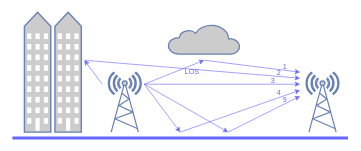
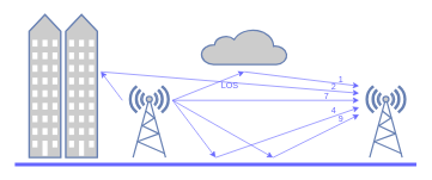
  <mxCell id="0" />
  <mxCell id="1" parent="0" />
  <mxCell id="2" value="" style="fontColor=#0066CC;verticalAlign=top;verticalLabelPosition=bottom;labelPosition=center;align=center;html=1;outlineConnect=0;fillColor=#CCCCCC;strokeColor=#6881B3;gradientColor=none;gradientDirection=north;strokeWidth=2;shape=mxgraph.networks.radio_tower;" vertex="1" parent="1"><mxGeometry x="510" y="120" width="55" height="100" as="geometry" /></mxCell>
  <mxCell id="3" value="" style="fontColor=#0066CC;verticalAlign=top;verticalLabelPosition=bottom;labelPosition=center;align=center;html=1;outlineConnect=0;fillColor=#CCCCCC;strokeColor=#6881B3;gradientColor=none;gradientDirection=north;strokeWidth=2;shape=mxgraph.networks.radio_tower;" vertex="1" parent="1"><mxGeometry x="180" y="120" width="55" height="100" as="geometry" /></mxCell>
  <mxCell id="4" value="" style="endArrow=classic;html=1;strokeColor=#6666FF;" edge="1" parent="1"><mxGeometry width="50" height="50" relative="1" as="geometry"><mxPoint x="240" y="140" as="sourcePoint" /><mxPoint x="500" y="140" as="targetPoint" /></mxGeometry></mxCell>
  <mxCell id="5" value="" style="endArrow=classic;html=1;strokeColor=#6666FF;" edge="1" parent="1"><mxGeometry width="50" height="50" relative="1" as="geometry"><mxPoint x="240" y="140" as="sourcePoint" /><mxPoint x="300" y="220" as="targetPoint" /></mxGeometry></mxCell>
  <mxCell id="6" value="" style="endArrow=classic;html=1;endFill=1;strokeColor=#6666FF;" edge="1" parent="1"><mxGeometry width="50" height="50" relative="1" as="geometry"><mxPoint x="300" y="220" as="sourcePoint" /><mxPoint x="500" y="150" as="targetPoint" /></mxGeometry></mxCell>
  <mxCell id="7" value="" style="endArrow=classic;html=1;strokeColor=#6666FF;" edge="1" parent="1"><mxGeometry width="50" height="50" relative="1" as="geometry"><mxPoint x="240" y="140" as="sourcePoint" /><mxPoint x="340" y="100" as="targetPoint" /></mxGeometry></mxCell>
  <mxCell id="8" value="" style="endArrow=classic;html=1;endFill=1;strokeColor=#6666FF;" edge="1" parent="1"><mxGeometry width="50" height="50" relative="1" as="geometry"><mxPoint x="340" y="100" as="sourcePoint" /><mxPoint x="500" y="120" as="targetPoint" /></mxGeometry></mxCell>
  <mxCell id="9" value="" style="endArrow=classic;html=1;strokeColor=#6666FF;" edge="1" parent="1"><mxGeometry width="50" height="50" relative="1" as="geometry"><mxPoint x="240" y="140" as="sourcePoint" /><mxPoint x="380" y="220" as="targetPoint" /></mxGeometry></mxCell>
  <mxCell id="10" value="" style="endArrow=classic;html=1;endFill=1;strokeColor=#6666FF;" edge="1" parent="1"><mxGeometry width="50" height="50" relative="1" as="geometry"><mxPoint x="380" y="220" as="sourcePoint" /><mxPoint x="500" y="160" as="targetPoint" /></mxGeometry></mxCell>
  <mxCell id="11" value="LOS" style="text;html=1;strokeColor=none;fillColor=none;align=center;verticalAlign=middle;whiteSpace=wrap;rounded=0;fontColor=#6666FF;" vertex="1" parent="1"><mxGeometry x="300" y="110" width="40" height="20" as="geometry" /></mxCell>
  <mxCell id="12" value="" style="html=1;outlineConnect=0;fillColor=#CCCCCC;strokeColor=#6881B3;gradientColor=none;gradientDirection=north;strokeWidth=2;shape=mxgraph.networks.cloud;fontColor=#ffffff;" vertex="1" parent="1"><mxGeometry x="280" y="40" width="120" height="50" as="geometry" /></mxCell>
  <mxCell id="13" value="" style="endArrow=none;html=1;fontColor=#6666FF;strokeColor=#6666FF;strokeWidth=5;" edge="1" parent="1"><mxGeometry width="50" height="50" relative="1" as="geometry"><mxPoint x="20" y="230" as="sourcePoint" /><mxPoint x="580" y="230" as="targetPoint" /></mxGeometry></mxCell>
  <mxCell id="14" value="" style="fontColor=#0066CC;verticalAlign=top;verticalLabelPosition=bottom;labelPosition=center;align=center;html=1;outlineConnect=0;fillColor=#CCCCCC;strokeColor=#6881B3;gradientColor=none;gradientDirection=north;strokeWidth=2;shape=mxgraph.networks.community;" vertex="1" parent="1"><mxGeometry x="40" y="20" width="95" height="200" as="geometry" /></mxCell>
  <mxCell id="15" value="" style="endArrow=classic;html=1;strokeColor=#6666FF;" edge="1" parent="1"><mxGeometry width="50" height="50" relative="1" as="geometry"><mxPoint x="170" y="140" as="sourcePoint" /><mxPoint x="140" y="100" as="targetPoint" /></mxGeometry></mxCell>
  <mxCell id="16" value="" style="endArrow=classic;html=1;strokeColor=#6666FF;endFill=1;" edge="1" parent="1"><mxGeometry width="50" height="50" relative="1" as="geometry"><mxPoint x="140" y="100" as="sourcePoint" /><mxPoint x="500" y="130" as="targetPoint" /></mxGeometry></mxCell>
  <mxCell id="17" value="1" style="text;html=1;strokeColor=none;fillColor=none;align=center;verticalAlign=middle;whiteSpace=wrap;rounded=0;fontColor=#6666FF;" vertex="1" parent="1"><mxGeometry x="470" y="106" width="10" height="10" as="geometry" /></mxCell>
  <mxCell id="18" value="2" style="text;html=1;strokeColor=none;fillColor=none;align=center;verticalAlign=middle;whiteSpace=wrap;rounded=0;fontColor=#6666FF;" vertex="1" parent="1"><mxGeometry x="460" y="116" width="10" height="10" as="geometry" /></mxCell>
- <mxCell id="19" value="3" style="text;html=1;strokeColor=none;fillColor=none;align=center;verticalAlign=middle;whiteSpace=wrap;rounded=0;fontColor=#6666FF;" vertex="1" parent="1"><mxGeometry x="450" y="129" width="10" height="10" as="geometry" /></mxCell>
+ <mxCell id="19" value="7" style="text;html=1;strokeColor=none;fillColor=none;align=center;verticalAlign=middle;whiteSpace=wrap;rounded=0;fontColor=#6666FF;" vertex="1" parent="1"><mxGeometry x="450" y="129" width="10" height="10" as="geometry" /></mxCell>
  <mxCell id="20" value="4" style="text;html=1;strokeColor=none;fillColor=none;align=center;verticalAlign=middle;whiteSpace=wrap;rounded=0;fontColor=#6666FF;" vertex="1" parent="1"><mxGeometry x="460" y="150" width="10" height="10" as="geometry" /></mxCell>
  <mxCell id="21" value="9" style="text;html=1;strokeColor=none;fillColor=none;align=center;verticalAlign=middle;whiteSpace=wrap;rounded=0;fontColor=#6666FF;" vertex="1" parent="1"><mxGeometry x="470" y="161" width="10" height="10" as="geometry" /></mxCell>
